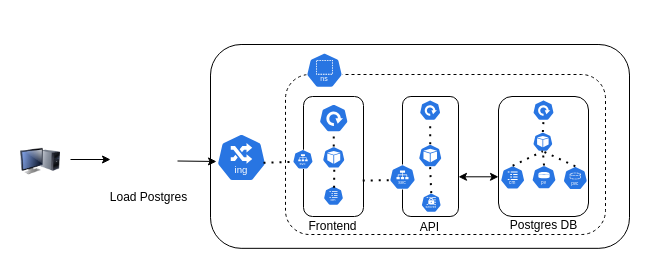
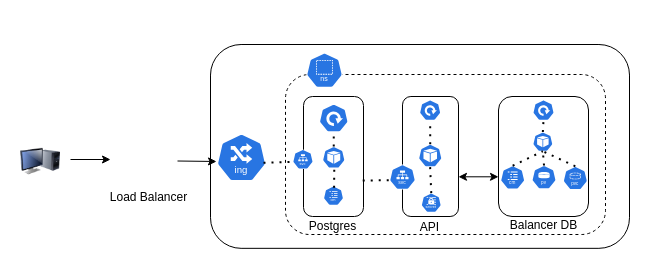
  <mxCell id="0" />
  <mxCell id="1" parent="0" />
  <mxCell id="2" value="" style="rounded=1;whiteSpace=wrap;html=1;fillColor=none;" vertex="1" parent="1"><mxGeometry x="210" y="44" width="419" height="203.84" as="geometry" /></mxCell>
  <mxCell id="3" value="" style="rounded=1;whiteSpace=wrap;html=1;fillColor=none;dashed=1;" vertex="1" parent="1"><mxGeometry x="285" y="74" width="320" height="160" as="geometry" /></mxCell>
  <mxCell id="4" value="" style="rounded=1;whiteSpace=wrap;html=1;" vertex="1" parent="1"><mxGeometry x="402" y="96" width="56" height="120" as="geometry" /></mxCell>
  <mxCell id="5" value="" style="rounded=1;whiteSpace=wrap;html=1;" vertex="1" parent="1"><mxGeometry x="303" y="96" width="60" height="120" as="geometry" /></mxCell>
  <mxCell id="6" value="" style="image;html=1;image=img/lib/clip_art/computers/Monitor_Tower_128x128.png" vertex="1" parent="1"><mxGeometry x="20" y="135.17" width="40" height="52" as="geometry" /></mxCell>
  <mxCell id="7" value="" style="endArrow=classic;html=1;rounded=0;" edge="1" parent="1"><mxGeometry width="50" height="50" relative="1" as="geometry"><mxPoint x="70" y="159" as="sourcePoint" /><mxPoint x="110" y="159" as="targetPoint" /></mxGeometry></mxCell>
  <mxCell id="8" value="" style="aspect=fixed;sketch=0;html=1;dashed=0;whitespace=wrap;verticalLabelPosition=bottom;verticalAlign=top;fillColor=#2875E2;strokeColor=#ffffff;points=[[0.005,0.63,0],[0.1,0.2,0],[0.9,0.2,0],[0.5,0,0],[0.995,0.63,0],[0.72,0.99,0],[0.5,1,0],[0.28,0.99,0]];shape=mxgraph.kubernetes.icon2;kubernetesLabel=1;prIcon=ing" vertex="1" parent="1"><mxGeometry x="216" y="133" width="50" height="48" as="geometry" /></mxCell>
  <mxCell id="9" value="" style="aspect=fixed;sketch=0;html=1;dashed=0;whitespace=wrap;verticalLabelPosition=bottom;verticalAlign=top;fillColor=#2875E2;strokeColor=#ffffff;points=[[0.005,0.63,0],[0.1,0.2,0],[0.9,0.2,0],[0.5,0,0],[0.995,0.63,0],[0.72,0.99,0],[0.5,1,0],[0.28,0.99,0]];shape=mxgraph.kubernetes.icon2;kubernetesLabel=1;prIcon=svc" vertex="1" parent="1"><mxGeometry x="292.25" y="149" width="20.41" height="19.59" as="geometry" /></mxCell>
  <mxCell id="10" value="" style="endArrow=classic;html=1;rounded=0;" edge="1" parent="1"><mxGeometry width="50" height="50" relative="1" as="geometry"><mxPoint x="177" y="160.5" as="sourcePoint" /><mxPoint x="216" y="161" as="targetPoint" /></mxGeometry></mxCell>
  <mxCell id="11" value="" style="aspect=fixed;sketch=0;html=1;dashed=0;whitespace=wrap;verticalLabelPosition=bottom;verticalAlign=top;fillColor=#2875E2;strokeColor=#ffffff;points=[[0.005,0.63,0],[0.1,0.2,0],[0.9,0.2,0],[0.5,0,0],[0.995,0.63,0],[0.72,0.99,0],[0.5,1,0],[0.28,0.99,0]];shape=mxgraph.kubernetes.icon2;prIcon=deploy" vertex="1" parent="1"><mxGeometry x="318.66" y="103.56" width="29.17" height="28" as="geometry" /></mxCell>
  <mxCell id="12" value="" style="aspect=fixed;sketch=0;html=1;dashed=0;whitespace=wrap;verticalLabelPosition=bottom;verticalAlign=top;fillColor=#2875E2;strokeColor=#ffffff;points=[[0.005,0.63,0],[0.1,0.2,0],[0.9,0.2,0],[0.5,0,0],[0.995,0.63,0],[0.72,0.99,0],[0.5,1,0],[0.28,0.99,0]];shape=mxgraph.kubernetes.icon2;prIcon=pod" vertex="1" parent="1"><mxGeometry x="322" y="146" width="22.5" height="21.6" as="geometry" /></mxCell>
  <mxCell id="13" value="" style="endArrow=none;dashed=1;html=1;dashPattern=1 3;strokeWidth=2;rounded=0;entryX=0.5;entryY=1;entryDx=0;entryDy=0;entryPerimeter=0;exitX=0.5;exitY=0;exitDx=0;exitDy=0;exitPerimeter=0;" edge="1" parent="1" source="12" target="11"><mxGeometry width="50" height="50" relative="1" as="geometry"><mxPoint x="338" y="166" as="sourcePoint" /><mxPoint x="328" y="146" as="targetPoint" /></mxGeometry></mxCell>
  <mxCell id="14" value="" style="aspect=fixed;sketch=0;html=1;dashed=0;whitespace=wrap;verticalLabelPosition=bottom;verticalAlign=top;fillColor=#2875E2;strokeColor=#ffffff;points=[[0.005,0.63,0],[0.1,0.2,0],[0.9,0.2,0],[0.5,0,0],[0.995,0.63,0],[0.72,0.99,0],[0.5,1,0],[0.28,0.99,0]];shape=mxgraph.kubernetes.icon2;kubernetesLabel=1;prIcon=svc" vertex="1" parent="1"><mxGeometry x="389" y="164" width="26" height="24.96" as="geometry" /></mxCell>
  <mxCell id="15" value="" style="endArrow=none;dashed=1;html=1;dashPattern=1 3;strokeWidth=2;rounded=0;entryX=0.005;entryY=0.63;entryDx=0;entryDy=0;entryPerimeter=0;exitX=0.987;exitY=0.7;exitDx=0;exitDy=0;exitPerimeter=0;" edge="1" parent="1" source="5" target="14"><mxGeometry width="50" height="50" relative="1" as="geometry"><mxPoint x="347.58" y="197" as="sourcePoint" /><mxPoint x="397.58" y="147" as="targetPoint" /></mxGeometry></mxCell>
  <mxCell id="16" value="" style="aspect=fixed;sketch=0;html=1;dashed=0;whitespace=wrap;verticalLabelPosition=bottom;verticalAlign=top;fillColor=#2875E2;strokeColor=#ffffff;points=[[0.005,0.63,0],[0.1,0.2,0],[0.9,0.2,0],[0.5,0,0],[0.995,0.63,0],[0.72,0.99,0],[0.5,1,0],[0.28,0.99,0]];shape=mxgraph.kubernetes.icon2;prIcon=pod" vertex="1" parent="1"><mxGeometry x="418" y="143.76" width="23.5" height="22.56" as="geometry" /></mxCell>
  <mxCell id="17" value="" style="endArrow=none;dashed=1;html=1;dashPattern=1 3;strokeWidth=2;rounded=0;" edge="1" parent="1" source="16" target="22"><mxGeometry width="50" height="50" relative="1" as="geometry"><mxPoint x="461.71" y="176" as="sourcePoint" /><mxPoint x="461.71" y="147" as="targetPoint" /></mxGeometry></mxCell>
  <mxCell id="18" value="" style="aspect=fixed;sketch=0;html=1;dashed=0;whitespace=wrap;verticalLabelPosition=bottom;verticalAlign=top;fillColor=#2875E2;strokeColor=#ffffff;points=[[0.005,0.63,0],[0.1,0.2,0],[0.9,0.2,0],[0.5,0,0],[0.995,0.63,0],[0.72,0.99,0],[0.5,1,0],[0.28,0.99,0]];shape=mxgraph.kubernetes.icon2;kubernetesLabel=1;prIcon=cm" vertex="1" parent="1"><mxGeometry x="323" y="185.6" width="20" height="19.2" as="geometry" /></mxCell>
  <mxCell id="19" value="" style="endArrow=none;dashed=1;html=1;dashPattern=1 3;strokeWidth=2;rounded=0;entryX=0.524;entryY=0.985;entryDx=0;entryDy=0;entryPerimeter=0;exitX=0.529;exitY=0.091;exitDx=0;exitDy=0;exitPerimeter=0;" edge="1" parent="1" source="18" target="12"><mxGeometry width="50" height="50" relative="1" as="geometry"><mxPoint x="332.76" y="189.6" as="sourcePoint" /><mxPoint x="332.76" y="178.6" as="targetPoint" /></mxGeometry></mxCell>
  <mxCell id="20" value="" style="aspect=fixed;sketch=0;html=1;dashed=0;whitespace=wrap;verticalLabelPosition=bottom;verticalAlign=top;fillColor=#2875E2;strokeColor=#ffffff;points=[[0.005,0.63,0],[0.1,0.2,0],[0.9,0.2,0],[0.5,0,0],[0.995,0.63,0],[0.72,0.99,0],[0.5,1,0],[0.28,0.99,0]];shape=mxgraph.kubernetes.icon2;kubernetesLabel=1;prIcon=secret" vertex="1" parent="1"><mxGeometry x="420.75" y="192.6" width="20" height="19.2" as="geometry" /></mxCell>
  <mxCell id="21" value="" style="endArrow=none;dashed=1;html=1;dashPattern=1 3;strokeWidth=2;rounded=0;entryX=0.49;entryY=0.886;entryDx=0;entryDy=0;entryPerimeter=0;exitX=0.5;exitY=0;exitDx=0;exitDy=0;exitPerimeter=0;" edge="1" parent="1" source="20" target="16"><mxGeometry width="50" height="50" relative="1" as="geometry"><mxPoint x="430" y="176" as="sourcePoint" /><mxPoint x="462" y="159" as="targetPoint" /></mxGeometry></mxCell>
  <mxCell id="22" value="" style="aspect=fixed;sketch=0;html=1;dashed=0;whitespace=wrap;verticalLabelPosition=bottom;verticalAlign=top;fillColor=#2875E2;strokeColor=#ffffff;points=[[0.005,0.63,0],[0.1,0.2,0],[0.9,0.2,0],[0.5,0,0],[0.995,0.63,0],[0.72,0.99,0],[0.5,1,0],[0.28,0.99,0]];shape=mxgraph.kubernetes.icon2;prIcon=deploy" vertex="1" parent="1"><mxGeometry x="419" y="99.4" width="21.3" height="20.44" as="geometry" /></mxCell>
  <mxCell id="23" value="" style="rounded=1;whiteSpace=wrap;html=1;" vertex="1" parent="1"><mxGeometry x="498" y="96" width="90" height="120" as="geometry" /></mxCell>
  <mxCell id="24" value="" style="aspect=fixed;sketch=0;html=1;dashed=0;whitespace=wrap;verticalLabelPosition=bottom;verticalAlign=top;fillColor=#2875E2;strokeColor=#ffffff;points=[[0.005,0.63,0],[0.1,0.2,0],[0.9,0.2,0],[0.5,0,0],[0.995,0.63,0],[0.72,0.99,0],[0.5,1,0],[0.28,0.99,0]];shape=mxgraph.kubernetes.icon2;prIcon=deploy" vertex="1" parent="1"><mxGeometry x="532.35" y="99.4" width="21.3" height="20.44" as="geometry" /></mxCell>
  <mxCell id="25" value="" style="aspect=fixed;sketch=0;html=1;dashed=0;whitespace=wrap;verticalLabelPosition=bottom;verticalAlign=top;fillColor=#2875E2;strokeColor=#ffffff;points=[[0.005,0.63,0],[0.1,0.2,0],[0.9,0.2,0],[0.5,0,0],[0.995,0.63,0],[0.72,0.99,0],[0.5,1,0],[0.28,0.99,0]];shape=mxgraph.kubernetes.icon2;prIcon=pod" vertex="1" parent="1"><mxGeometry x="532.35" y="131.56" width="20" height="19.2" as="geometry" /></mxCell>
  <mxCell id="26" value="" style="aspect=fixed;sketch=0;html=1;dashed=0;whitespace=wrap;verticalLabelPosition=bottom;verticalAlign=top;fillColor=#2875E2;strokeColor=#ffffff;points=[[0.005,0.63,0],[0.1,0.2,0],[0.9,0.2,0],[0.5,0,0],[0.995,0.63,0],[0.72,0.99,0],[0.5,1,0],[0.28,0.99,0]];shape=mxgraph.kubernetes.icon2;kubernetesLabel=1;prIcon=pvc" vertex="1" parent="1"><mxGeometry x="562.66" y="165.79" width="24.34" height="23.38" as="geometry" /></mxCell>
  <mxCell id="27" value="" style="sketch=0;html=1;dashed=0;whitespace=wrap;verticalLabelPosition=bottom;verticalAlign=top;fillColor=#2875E2;strokeColor=#ffffff;points=[[0.005,0.63,0],[0.1,0.2,0],[0.9,0.2,0],[0.5,0,0],[0.995,0.63,0],[0.72,0.99,0],[0.5,1,0],[0.28,0.99,0]];shape=mxgraph.kubernetes.icon2;kubernetesLabel=1;prIcon=pv" vertex="1" parent="1"><mxGeometry x="531.35" y="165" width="24.35" height="23.38" as="geometry" /></mxCell>
  <mxCell id="28" value="" style="aspect=fixed;sketch=0;html=1;dashed=0;whitespace=wrap;verticalLabelPosition=bottom;verticalAlign=top;fillColor=#2875E2;strokeColor=#ffffff;points=[[0.005,0.63,0],[0.1,0.2,0],[0.9,0.2,0],[0.5,0,0],[0.995,0.63,0],[0.72,0.99,0],[0.5,1,0],[0.28,0.99,0]];shape=mxgraph.kubernetes.icon2;kubernetesLabel=1;prIcon=cm" vertex="1" parent="1"><mxGeometry x="500" y="165.25" width="24.35" height="23.37" as="geometry" /></mxCell>
  <mxCell id="29" value="" style="endArrow=none;dashed=1;html=1;dashPattern=1 3;strokeWidth=2;rounded=0;entryX=0.5;entryY=1;entryDx=0;entryDy=0;entryPerimeter=0;exitX=0.5;exitY=0;exitDx=0;exitDy=0;exitPerimeter=0;" edge="1" parent="1" source="25" target="24"><mxGeometry width="50" height="50" relative="1" as="geometry"><mxPoint x="487.18" y="169.84" as="sourcePoint" /><mxPoint x="537.18" y="119.84" as="targetPoint" /></mxGeometry></mxCell>
  <mxCell id="30" value="" style="endArrow=none;dashed=1;html=1;dashPattern=1 3;strokeWidth=2;rounded=0;entryX=0.5;entryY=1;entryDx=0;entryDy=0;entryPerimeter=0;exitX=0.5;exitY=0;exitDx=0;exitDy=0;exitPerimeter=0;" edge="1" parent="1" source="28" target="25"><mxGeometry width="50" height="50" relative="1" as="geometry"><mxPoint x="498" y="206" as="sourcePoint" /><mxPoint x="548" y="156" as="targetPoint" /></mxGeometry></mxCell>
  <mxCell id="31" value="" style="endArrow=none;dashed=1;html=1;dashPattern=1 3;strokeWidth=2;rounded=0;entryX=0.5;entryY=1;entryDx=0;entryDy=0;entryPerimeter=0;exitX=0.5;exitY=0;exitDx=0;exitDy=0;exitPerimeter=0;" edge="1" parent="1" source="27" target="25"><mxGeometry width="50" height="50" relative="1" as="geometry"><mxPoint x="508" y="216" as="sourcePoint" /><mxPoint x="558" y="166" as="targetPoint" /></mxGeometry></mxCell>
  <mxCell id="32" value="" style="endArrow=none;dashed=1;html=1;dashPattern=1 3;strokeWidth=2;rounded=0;entryX=0.5;entryY=1;entryDx=0;entryDy=0;entryPerimeter=0;exitX=0.5;exitY=0;exitDx=0;exitDy=0;exitPerimeter=0;" edge="1" parent="1" source="26" target="25"><mxGeometry width="50" height="50" relative="1" as="geometry"><mxPoint x="518" y="226" as="sourcePoint" /><mxPoint x="568" y="176" as="targetPoint" /></mxGeometry></mxCell>
  <mxCell id="33" value="" style="sketch=0;html=1;dashed=0;whitespace=wrap;verticalLabelPosition=bottom;verticalAlign=top;fillColor=#2875E2;strokeColor=#ffffff;points=[[0.005,0.63,0],[0.1,0.2,0],[0.9,0.2,0],[0.5,0,0],[0.995,0.63,0],[0.72,0.99,0],[0.5,1,0],[0.28,0.99,0]];shape=mxgraph.kubernetes.icon2;kubernetesLabel=1;prIcon=ns" vertex="1" parent="1"><mxGeometry x="304" y="52.16" width="40" height="35.16" as="geometry" /></mxCell>
  <mxCell id="34" value="" style="endArrow=classic;startArrow=classic;html=1;rounded=0;" edge="1" parent="1"><mxGeometry width="50" height="50" relative="1" as="geometry"><mxPoint x="458" y="176.3" as="sourcePoint" /><mxPoint x="498" y="176.3" as="targetPoint" /></mxGeometry></mxCell>
- <mxCell id="35" value="&lt;div&gt;Postgres DB&lt;/div&gt;" style="text;html=1;align=center;verticalAlign=middle;resizable=0;points=[];autosize=1;strokeColor=none;fillColor=none;" vertex="1" parent="1"><mxGeometry x="498" y="209.8" width="90" height="30" as="geometry" /></mxCell>
+ <mxCell id="35" value="&lt;div&gt;Balancer DB&lt;/div&gt;" style="text;html=1;align=center;verticalAlign=middle;resizable=0;points=[];autosize=1;strokeColor=none;fillColor=none;" vertex="1" parent="1"><mxGeometry x="498" y="209.8" width="90" height="30" as="geometry" /></mxCell>
  <mxCell id="36" value="API" style="text;html=1;align=center;verticalAlign=middle;resizable=0;points=[];autosize=1;strokeColor=none;fillColor=none;" vertex="1" parent="1"><mxGeometry x="409" y="211.8" width="40" height="30" as="geometry" /></mxCell>
- <mxCell id="37" value="Frontend" style="text;html=1;align=center;verticalAlign=middle;resizable=0;points=[];autosize=1;strokeColor=none;fillColor=none;" vertex="1" parent="1"><mxGeometry x="297.25" y="210.8" width="70" height="30" as="geometry" /></mxCell>
+ <mxCell id="37" value="Postgres" style="text;html=1;align=center;verticalAlign=middle;resizable=0;points=[];autosize=1;strokeColor=none;fillColor=none;" vertex="1" parent="1"><mxGeometry x="297.25" y="210.8" width="70" height="30" as="geometry" /></mxCell>
  <mxCell id="38" value="" style="endArrow=none;dashed=1;html=1;dashPattern=1 3;strokeWidth=2;rounded=0;exitX=0.94;exitY=0.611;exitDx=0;exitDy=0;exitPerimeter=0;entryX=0.005;entryY=0.63;entryDx=0;entryDy=0;entryPerimeter=0;" edge="1" parent="1" source="8" target="9"><mxGeometry width="50" height="50" relative="1" as="geometry"><mxPoint x="270" y="214" as="sourcePoint" /><mxPoint x="320" y="164" as="targetPoint" /></mxGeometry></mxCell>
  <mxCell id="39" value="" style="shape=image;verticalLabelPosition=bottom;labelBackgroundColor=default;verticalAlign=top;aspect=fixed;imageAspect=0;image=https://user-images.githubusercontent.com/19824574/41482054-47a3a702-70a2-11e8-9561-de51c5f71220.png;" vertex="1" parent="1"><mxGeometry x="546.66" y="20.29" width="39" height="37.87" as="geometry" /></mxCell>
  <mxCell id="40" value="" style="shape=image;verticalLabelPosition=bottom;labelBackgroundColor=default;verticalAlign=top;aspect=fixed;imageAspect=0;image=https://icon-library.com/images/load-balancer-icon/load-balancer-icon-11.jpg;" vertex="1" parent="1"><mxGeometry x="115" y="131.71" width="57.25" height="57.25" as="geometry" /></mxCell>
- <mxCell id="41" value="Load Postgres" style="text;html=1;align=center;verticalAlign=middle;resizable=0;points=[];autosize=1;strokeColor=none;fillColor=none;" vertex="1" parent="1"><mxGeometry x="98" y="182.17" width="100" height="30" as="geometry" /></mxCell>
+ <mxCell id="41" value="Load Balancer" style="text;html=1;align=center;verticalAlign=middle;resizable=0;points=[];autosize=1;strokeColor=none;fillColor=none;" vertex="1" parent="1"><mxGeometry x="98" y="182.17" width="100" height="30" as="geometry" /></mxCell>
